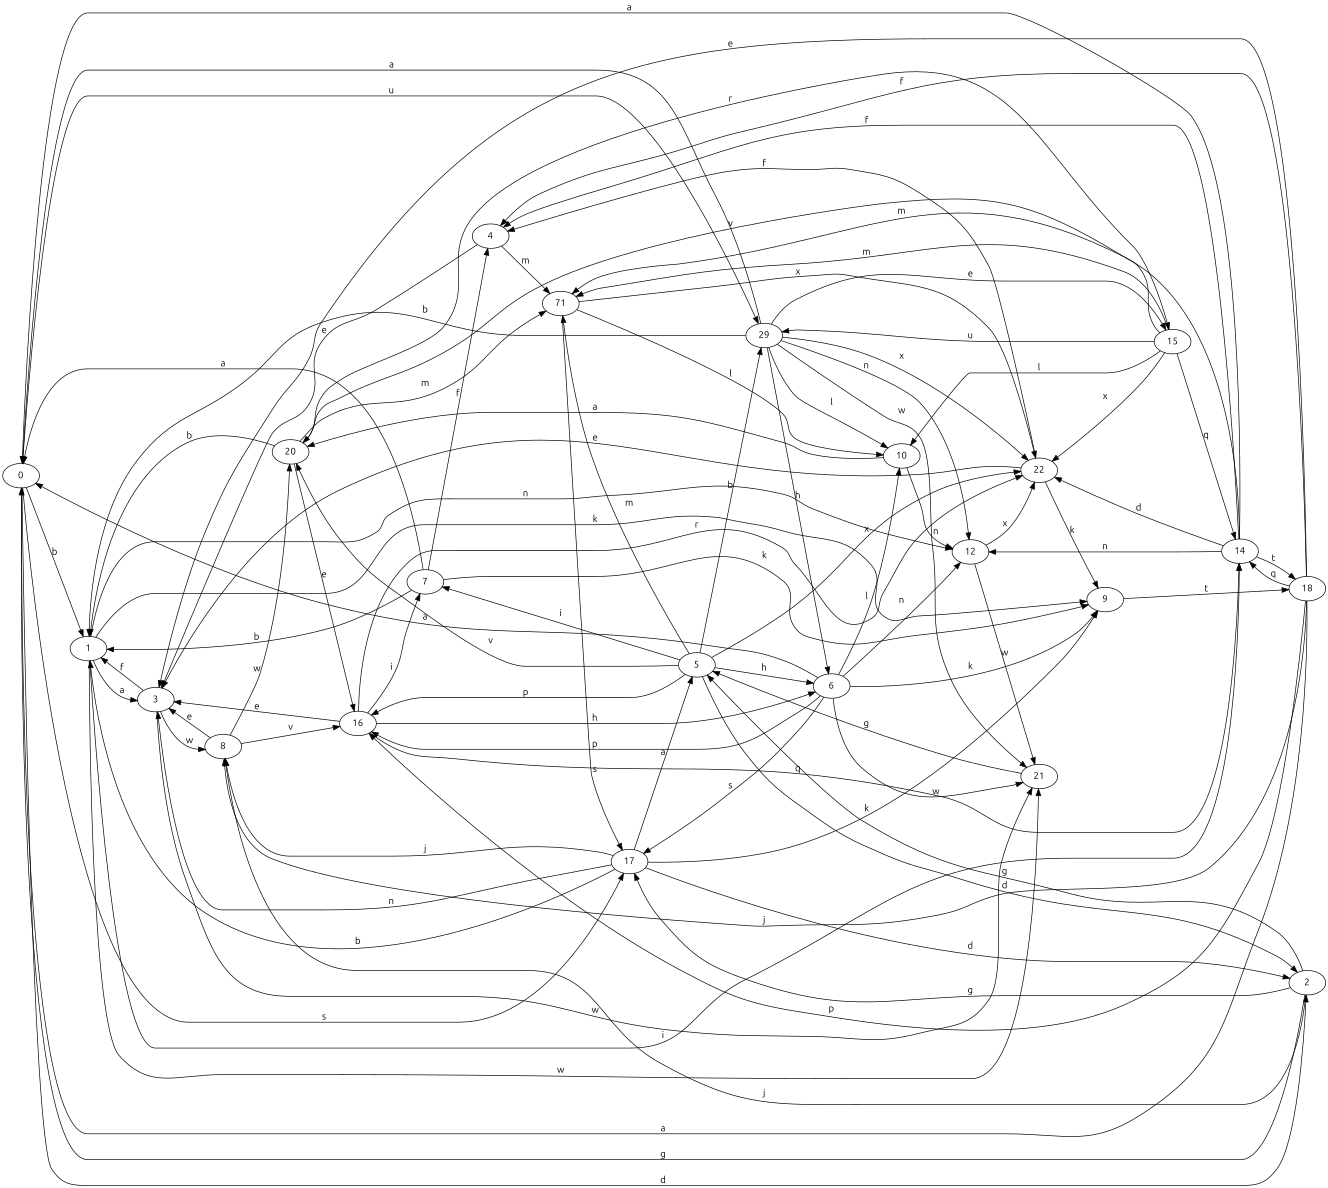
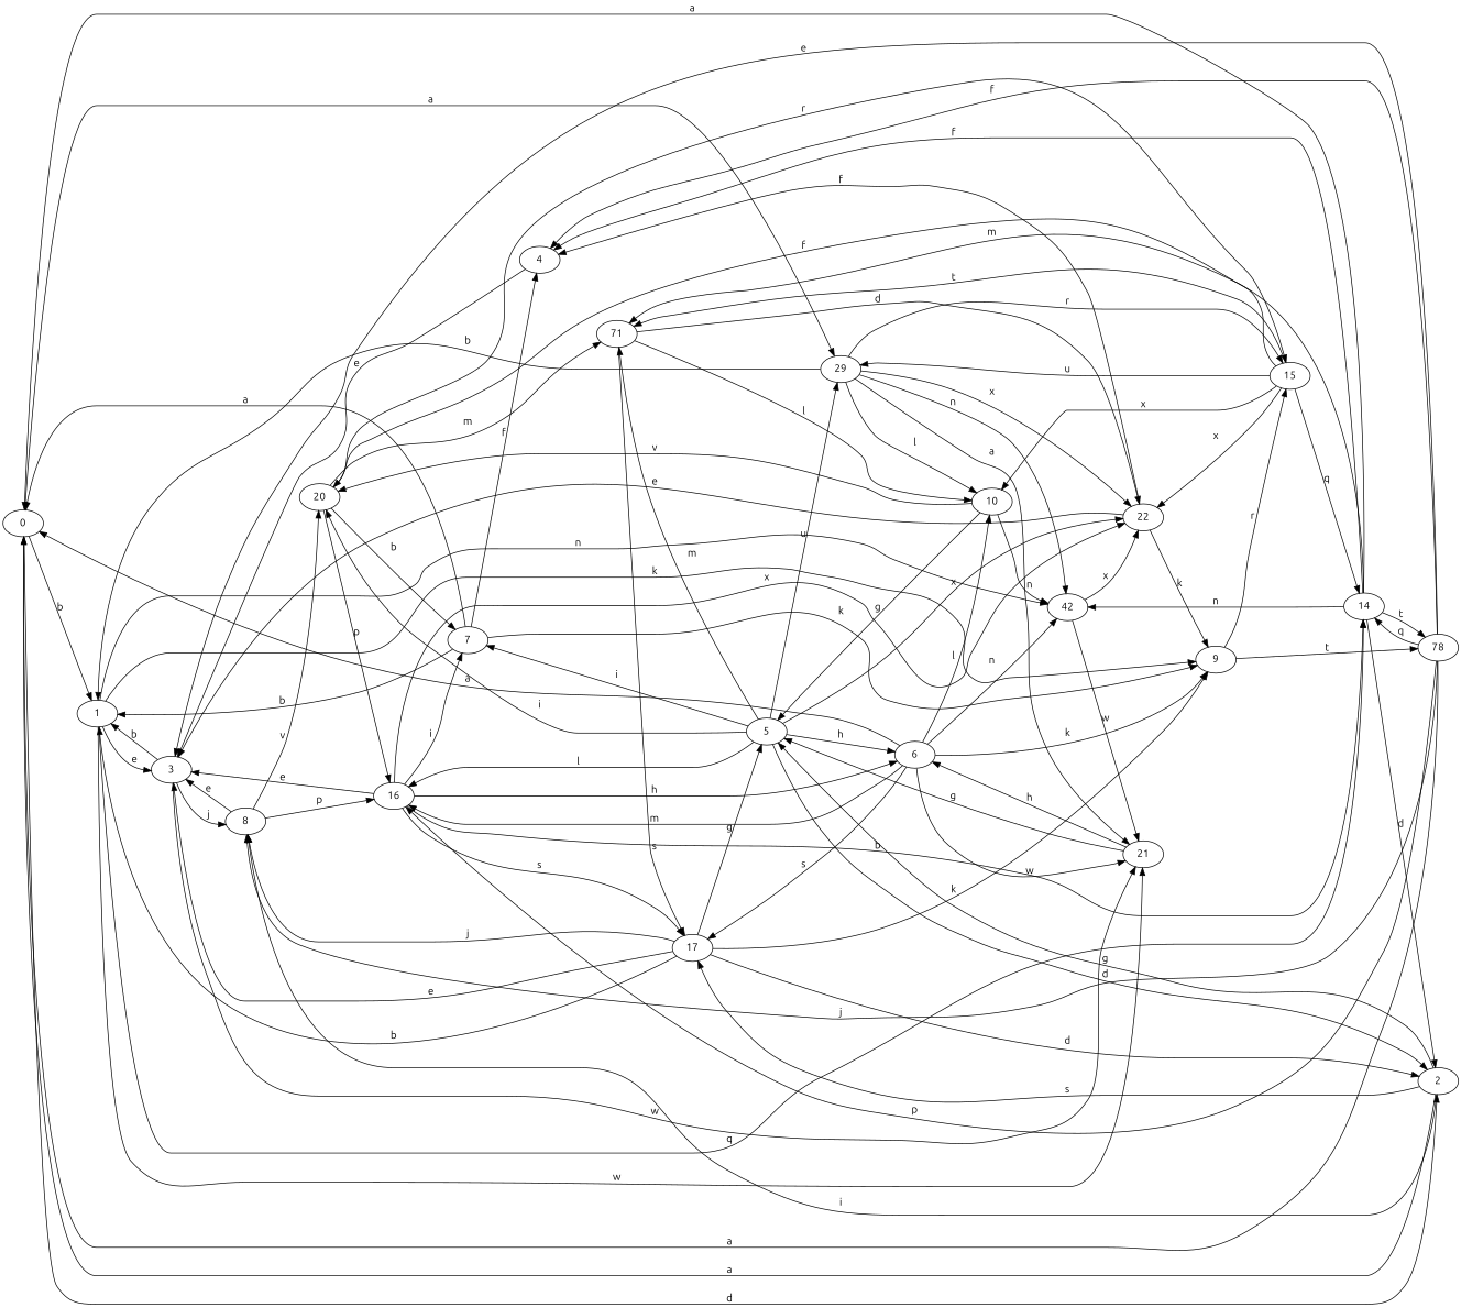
  strict digraph {
    fontname=Ubuntu
    rankdir=LR
    node [fontname=Ubuntu]
    edge [fontname=Ubuntu]
    0
    1
    2
    n4 [label=29]
    3
    9
-   12
+   12 [label=42]
    14
    21
    5
    8
    17
    22
    10
    15
-   18
+   18 [label=78]
    4
    n18 [label=71]
    6
    7
    n21 [label=16]
    20
    0 -> 1 [label=b]
    0 -> 2 [label=d]
-   0 -> n4 [label=u]
-   1 -> 3 [label=a]
+   0 -> n4 [label=a]
+   1 -> 3 [label=e]
    1 -> 9 [label=k]
    1 -> 12 [label=n]
-   1 -> 14 [label=i]
+   1 -> 14 [label=q]
    1 -> 21 [label=w]
-   2 -> 0 [label=g]
+   2 -> 0 [label=a]
    2 -> 5 [label=g]
-   2 -> 8 [label=j]
-   2 -> 17 [label=g]
-   n4 -> 0 [label=a]
+   2 -> 8 [label=i]
+   2 -> 17 [label=s]
    n4 -> 1 [label=b]
    n4 -> 12 [label=n]
-   n4 -> 21 [label=w]
+   n4 -> 21 [label=a]
    n4 -> 22 [label=x]
    n4 -> 10 [label=l]
-   n4 -> 15 [label=e]
-   3 -> 1 [label=f]
+   n4 -> 15 [label=r]
+   3 -> 1 [label=b]
    3 -> 21 [label=w]
-   3 -> 8 [label=w]
+   3 -> 8 [label=j]
+   9 -> 15 [label=r]
    9 -> 18 [label=t]
    12 -> 21 [label=w]
    12 -> 22 [label=x]
    14 -> 0 [label=a]
-   14 -> 22 [label=d]
+   14 -> 2 [label=d]
    14 -> 12 [label=n]
    14 -> 18 [label=t]
    14 -> 4 [label=f]
    14 -> n18 [label=m]
    21 -> 5 [label=g]
-   n4 -> 6 [label=h]
+   21 -> 6 [label=h]
    5 -> 2 [label=d]
-   5 -> n4 [label=b]
+   5 -> n4 [label=u]
    5 -> 22 [label=x]
    5 -> n18 [label=m]
    5 -> 6 [label=h]
    5 -> 7 [label=i]
-   5 -> n21 [label=p]
-   5 -> 20 [label=v]
+   5 -> n21 [label=l]
+   5 -> 20 [label=i]
    8 -> 3 [label=e]
-   8 -> n21 [label=v]
-   8 -> 20 [label=w]
+   8 -> n21 [label=p]
+   8 -> 20 [label=v]
    17 -> 1 [label=b]
    17 -> 2 [label=d]
-   17 -> 3 [label=n]
+   17 -> 3 [label=e]
    17 -> 9 [label=k]
-   17 -> 5 [label=a]
+   17 -> 5 [label=g]
    17 -> 8 [label=j]
    22 -> 3 [label=e]
    22 -> 9 [label=k]
    22 -> 4 [label=f]
    10 -> 12 [label=n]
-   10 -> 20 [label=a]
+   10 -> 5 [label=g]
+   10 -> 20 [label=v]
    15 -> n4 [label=u]
    15 -> 14 [label=q]
    15 -> 22 [label=x]
-   15 -> 10 [label=l]
-   15 -> n18 [label=m]
-   15 -> 20 [label=v]
+   15 -> 10 [label=x]
+   15 -> n18 [label=t]
+   15 -> 20 [label=f]
    18 -> 0 [label=a]
    18 -> 3 [label=e]
    18 -> 14 [label=q]
    18 -> 8 [label=j]
    18 -> 4 [label=f]
    18 -> n21 [label=p]
    4 -> 3 [label=e]
-   4 -> n18 [label=m]
    n18 -> 17 [label=s]
-   n18 -> 22 [label=x]
+   n18 -> 22 [label=d]
    n18 -> 10 [label=l]
    6 -> 0 [label=a]
    6 -> 9 [label=k]
    6 -> 12 [label=n]
    6 -> 21 [label=w]
    6 -> 17 [label=s]
    6 -> 10 [label=l]
-   6 -> n21 [label=p]
+   6 -> n21 [label=m]
    7 -> 0 [label=a]
    7 -> 1 [label=b]
    7 -> 9 [label=k]
    7 -> 4 [label=f]
    n21 -> 3 [label=e]
-   n21 -> 14 [label=q]
-   0 -> 17 [label=s]
-   n21 -> 22 [label=r]
+   n21 -> 14 [label=b]
+   n21 -> 17 [label=s]
+   n21 -> 22 [label=x]
    n21 -> 6 [label=h]
    n21 -> 7 [label=i]
-   20 -> 1 [label=b]
+   20 -> 7 [label=b]
    20 -> 15 [label=r]
    20 -> n18 [label=m]
-   20 -> n21 [label=e]
+   20 -> n21 [label=p]
  }
